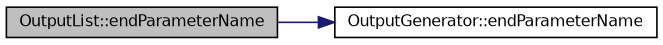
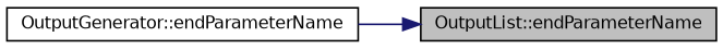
  digraph {
    rankdir=LR
    node [color=black fontname=Helvetica fontsize=10 shape=record style=filled]
    n1 [fillcolor=grey75 fontcolor=black height=0.2 label="OutputList::endParameterName" width=0.4]
    n2 [fillcolor=white height=0.2 label="OutputGenerator::endParameterName" width=0.4]
-   n1 -> n2 [color=midnightblue fontname=Helvetica fontsize=10 labelfontname=Helvetica labelfontsize=10 style=solid]
+   n2 -> n1 [color=midnightblue fontname=Helvetica fontsize=10 labelfontname=Helvetica labelfontsize=10 style=solid]
  }
